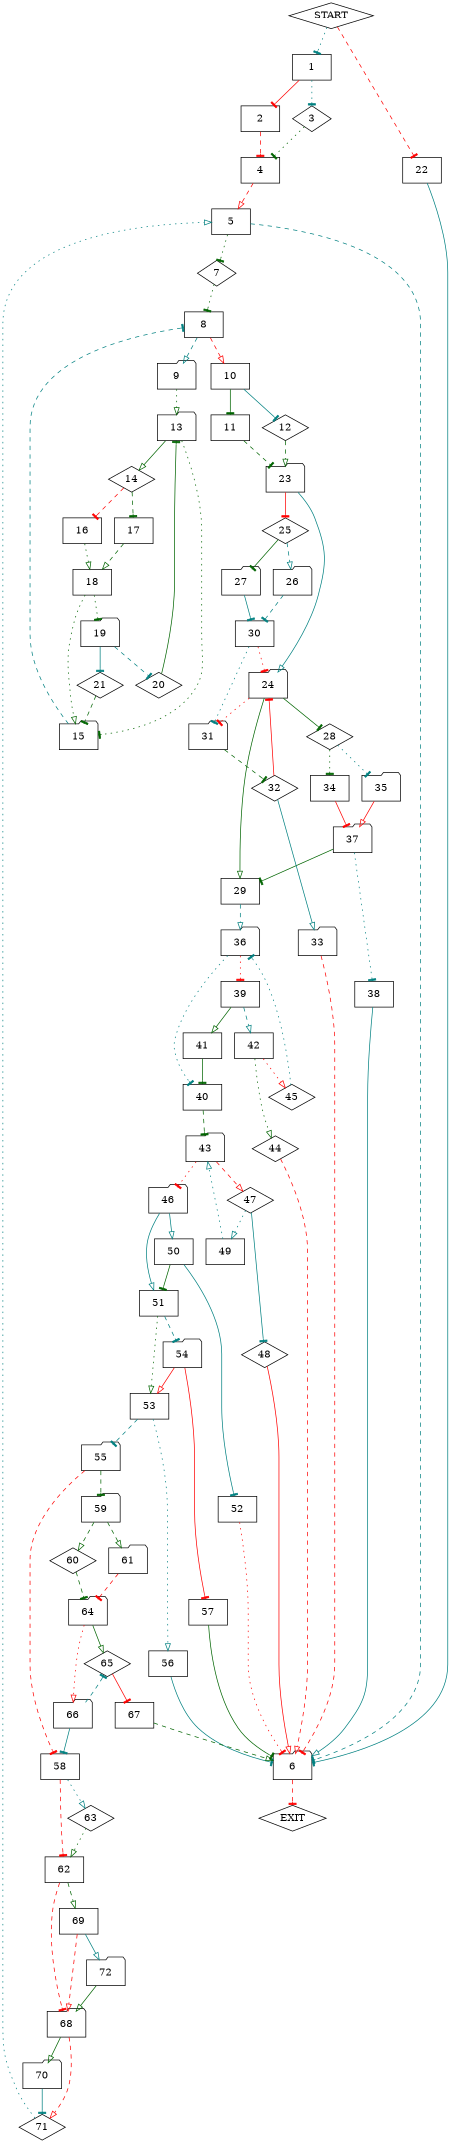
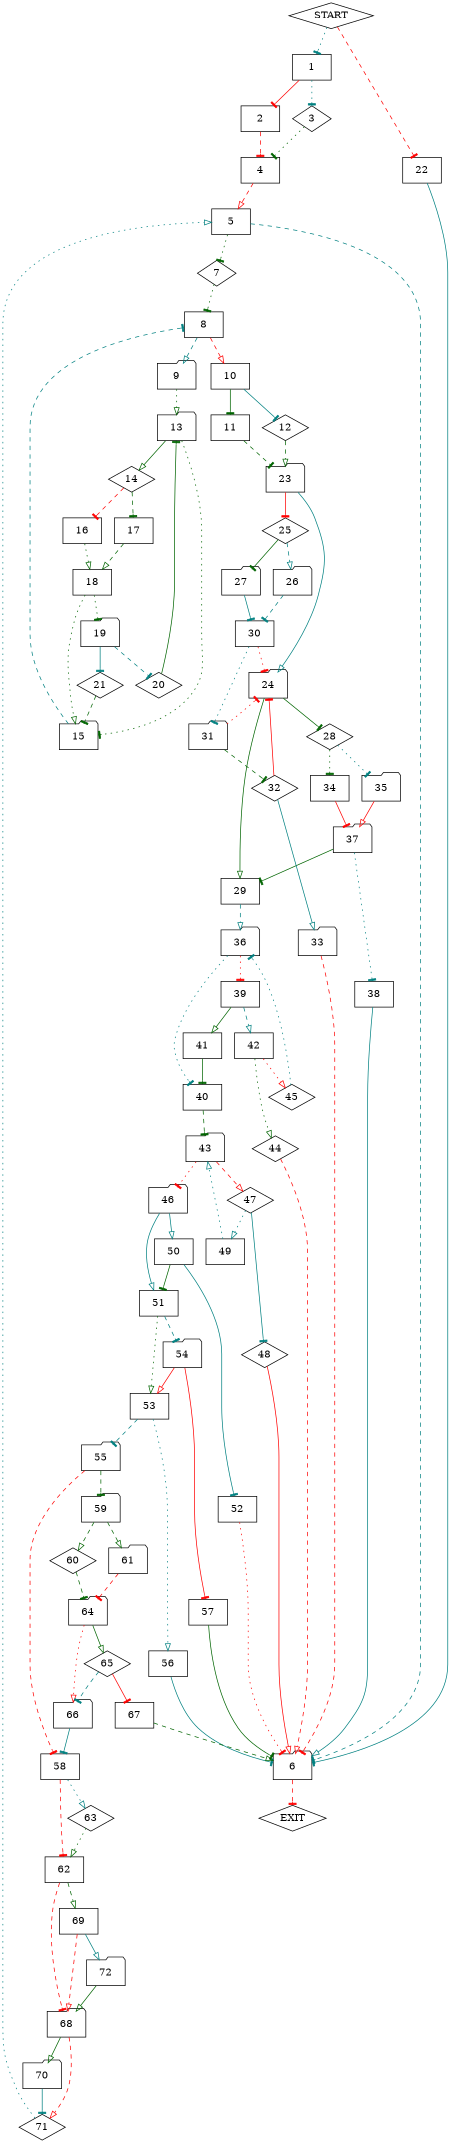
  digraph {
    node [shape=box]
    edge [arrowhead=tee color=darkgreen style=dashed]
    n1 [label=START shape=diamond]
    1
    22
    2
    3 [shape=diamond]
    6 [shape=folder]
    n7 [label=EXIT shape=diamond]
    4
    5
    7 [shape=diamond]
    8
    9 [shape=folder]
    10
    13 [shape=folder]
    11
    12 [shape=diamond]
    14 [shape=diamond]
    15 [shape=folder]
    23 [shape=folder]
    24 [shape=folder]
    25 [shape=diamond]
    16
    17
    18
    19 [shape=folder]
    20 [shape=diamond]
    21 [shape=diamond]
    28 [shape=diamond]
    29
    26 [shape=folder]
    27 [shape=folder]
    34
    35 [shape=folder]
    36 [shape=folder]
    30
    31 [shape=folder]
    37 [shape=folder]
    39
    40
    32 [shape=diamond]
    33 [shape=folder]
    38
    41
    42
    43 [shape=folder]
    44 [shape=diamond]
    45 [shape=diamond]
    46 [shape=folder]
    47 [shape=diamond]
    50
    51
    48 [shape=diamond]
    49
    52
    53
    54 [shape=folder]
    55 [shape=folder]
    56
    57
    58
    59 [shape=folder]
    62
    63 [shape=diamond]
    60 [shape=diamond]
    61 [shape=folder]
    68 [shape=folder]
    69
    64 [shape=folder]
    65 [shape=diamond]
    66 [shape=folder]
    70 [shape=folder]
    71 [shape=diamond]
    72 [shape=folder]
    67
    n1 -> 1 [color=teal style=dotted]
    n1 -> 22 [color=red]
    1 -> 2 [color=red style=solid]
    1 -> 3 [color=teal style=dotted]
    22 -> 6 [color=teal style=solid]
    2 -> 4 [color=red]
    3 -> 4 [style=dotted]
    6 -> n7 [color=red]
    4 -> 5 [arrowhead=onormal color=red]
    5 -> 6 [color=teal]
    5 -> 7 [style=dotted]
    7 -> 8 [style=dotted]
    8 -> 9 [arrowhead=onormal color=teal]
    8 -> 10 [arrowhead=onormal color=red]
    9 -> 13 [arrowhead=onormal style=dotted]
    10 -> 11 [style=solid]
    10 -> 12 [color=teal style=solid]
    13 -> 14 [arrowhead=onormal style=solid]
    13 -> 15 [style=dotted]
    11 -> 23
    12 -> 23 [arrowhead=onormal]
    14 -> 16 [color=red]
    14 -> 17
    15 -> 8 [color=teal]
    23 -> 24 [arrowhead=onormal color=teal style=solid]
    23 -> 25 [color=red style=solid]
    24 -> 28 [style=solid]
    24 -> 29 [arrowhead=onormal style=solid]
    25 -> 26 [arrowhead=onormal color=teal]
    25 -> 27 [style=solid]
    16 -> 18 [arrowhead=onormal style=dotted]
    17 -> 18 [arrowhead=onormal]
    18 -> 15 [arrowhead=onormal style=dotted]
    18 -> 19 [style=dotted]
    19 -> 20 [color=teal]
    19 -> 21 [color=teal style=solid]
    20 -> 13 [style=solid]
    21 -> 15
    28 -> 34 [style=dotted]
    28 -> 35 [color=teal style=dotted]
    29 -> 36 [arrowhead=onormal color=teal]
    26 -> 30 [color=teal]
    27 -> 30 [color=teal style=solid]
    34 -> 37 [color=red style=solid]
    35 -> 37 [arrowhead=onormal color=red style=solid]
    36 -> 39 [color=red style=dotted]
    36 -> 40 [color=teal style=dotted]
    30 -> 24 [color=red style=dotted]
    30 -> 31 [color=teal style=dotted]
-   24 -> 31 [color=red style=dotted]
+   31 -> 24 [color=red style=dotted]
    31 -> 32
    37 -> 29 [style=solid]
    37 -> 38 [color=teal style=dotted]
    39 -> 41 [arrowhead=onormal style=solid]
    39 -> 42 [arrowhead=onormal color=teal]
    40 -> 43
    32 -> 24 [color=red style=solid]
    32 -> 33 [arrowhead=onormal color=teal style=solid]
    33 -> 6 [color=red]
    38 -> 6 [arrowhead=onormal color=teal style=solid]
    41 -> 40 [style=solid]
    42 -> 44 [arrowhead=onormal style=dotted]
    42 -> 45 [arrowhead=onormal color=red style=dotted]
    43 -> 46 [color=red style=dotted]
    43 -> 47 [arrowhead=onormal color=red]
    44 -> 6 [arrowhead=onormal color=red]
    45 -> 36 [color=teal style=dotted]
    46 -> 50 [arrowhead=onormal color=teal style=solid]
    46 -> 51 [arrowhead=onormal color=teal style=solid]
    47 -> 48 [color=teal style=solid]
    47 -> 49 [arrowhead=onormal color=teal style=dotted]
    50 -> 51 [style=solid]
    50 -> 52 [color=teal style=solid]
    51 -> 53 [arrowhead=onormal style=dotted]
    51 -> 54 [color=teal]
    48 -> 6 [arrowhead=onormal color=red style=solid]
    49 -> 43 [arrowhead=onormal color=teal style=dotted]
    52 -> 6 [color=red style=dotted]
    53 -> 55 [color=teal]
    53 -> 56 [arrowhead=onormal color=teal style=dotted]
    54 -> 53 [arrowhead=onormal color=red style=solid]
    54 -> 57 [color=red style=solid]
    55 -> 58 [color=red]
    55 -> 59
    56 -> 6 [color=teal style=solid]
    57 -> 6 [style=solid]
    58 -> 62 [color=red]
    58 -> 63 [arrowhead=onormal color=teal style=dotted]
    59 -> 60 [arrowhead=onormal]
    59 -> 61 [arrowhead=onormal]
    62 -> 68 [color=red]
    62 -> 69 [arrowhead=onormal]
    63 -> 62 [arrowhead=onormal style=dotted]
    60 -> 64
    61 -> 64 [color=red]
    68 -> 70 [arrowhead=onormal style=solid]
    68 -> 71 [arrowhead=onormal color=red]
    69 -> 68 [arrowhead=onormal color=red]
    69 -> 72 [arrowhead=onormal color=teal style=solid]
    64 -> 65 [arrowhead=onormal style=solid]
    64 -> 66 [arrowhead=onormal color=red style=dotted]
-   66 -> 65 [color=teal]
+   65 -> 66 [color=teal]
    65 -> 67 [color=red style=solid]
    66 -> 58 [color=teal style=solid]
    70 -> 71 [color=teal style=solid]
    71 -> 5 [arrowhead=onormal color=teal style=dotted]
    72 -> 68 [arrowhead=onormal style=solid]
    67 -> 6 [arrowhead=onormal]
  }
